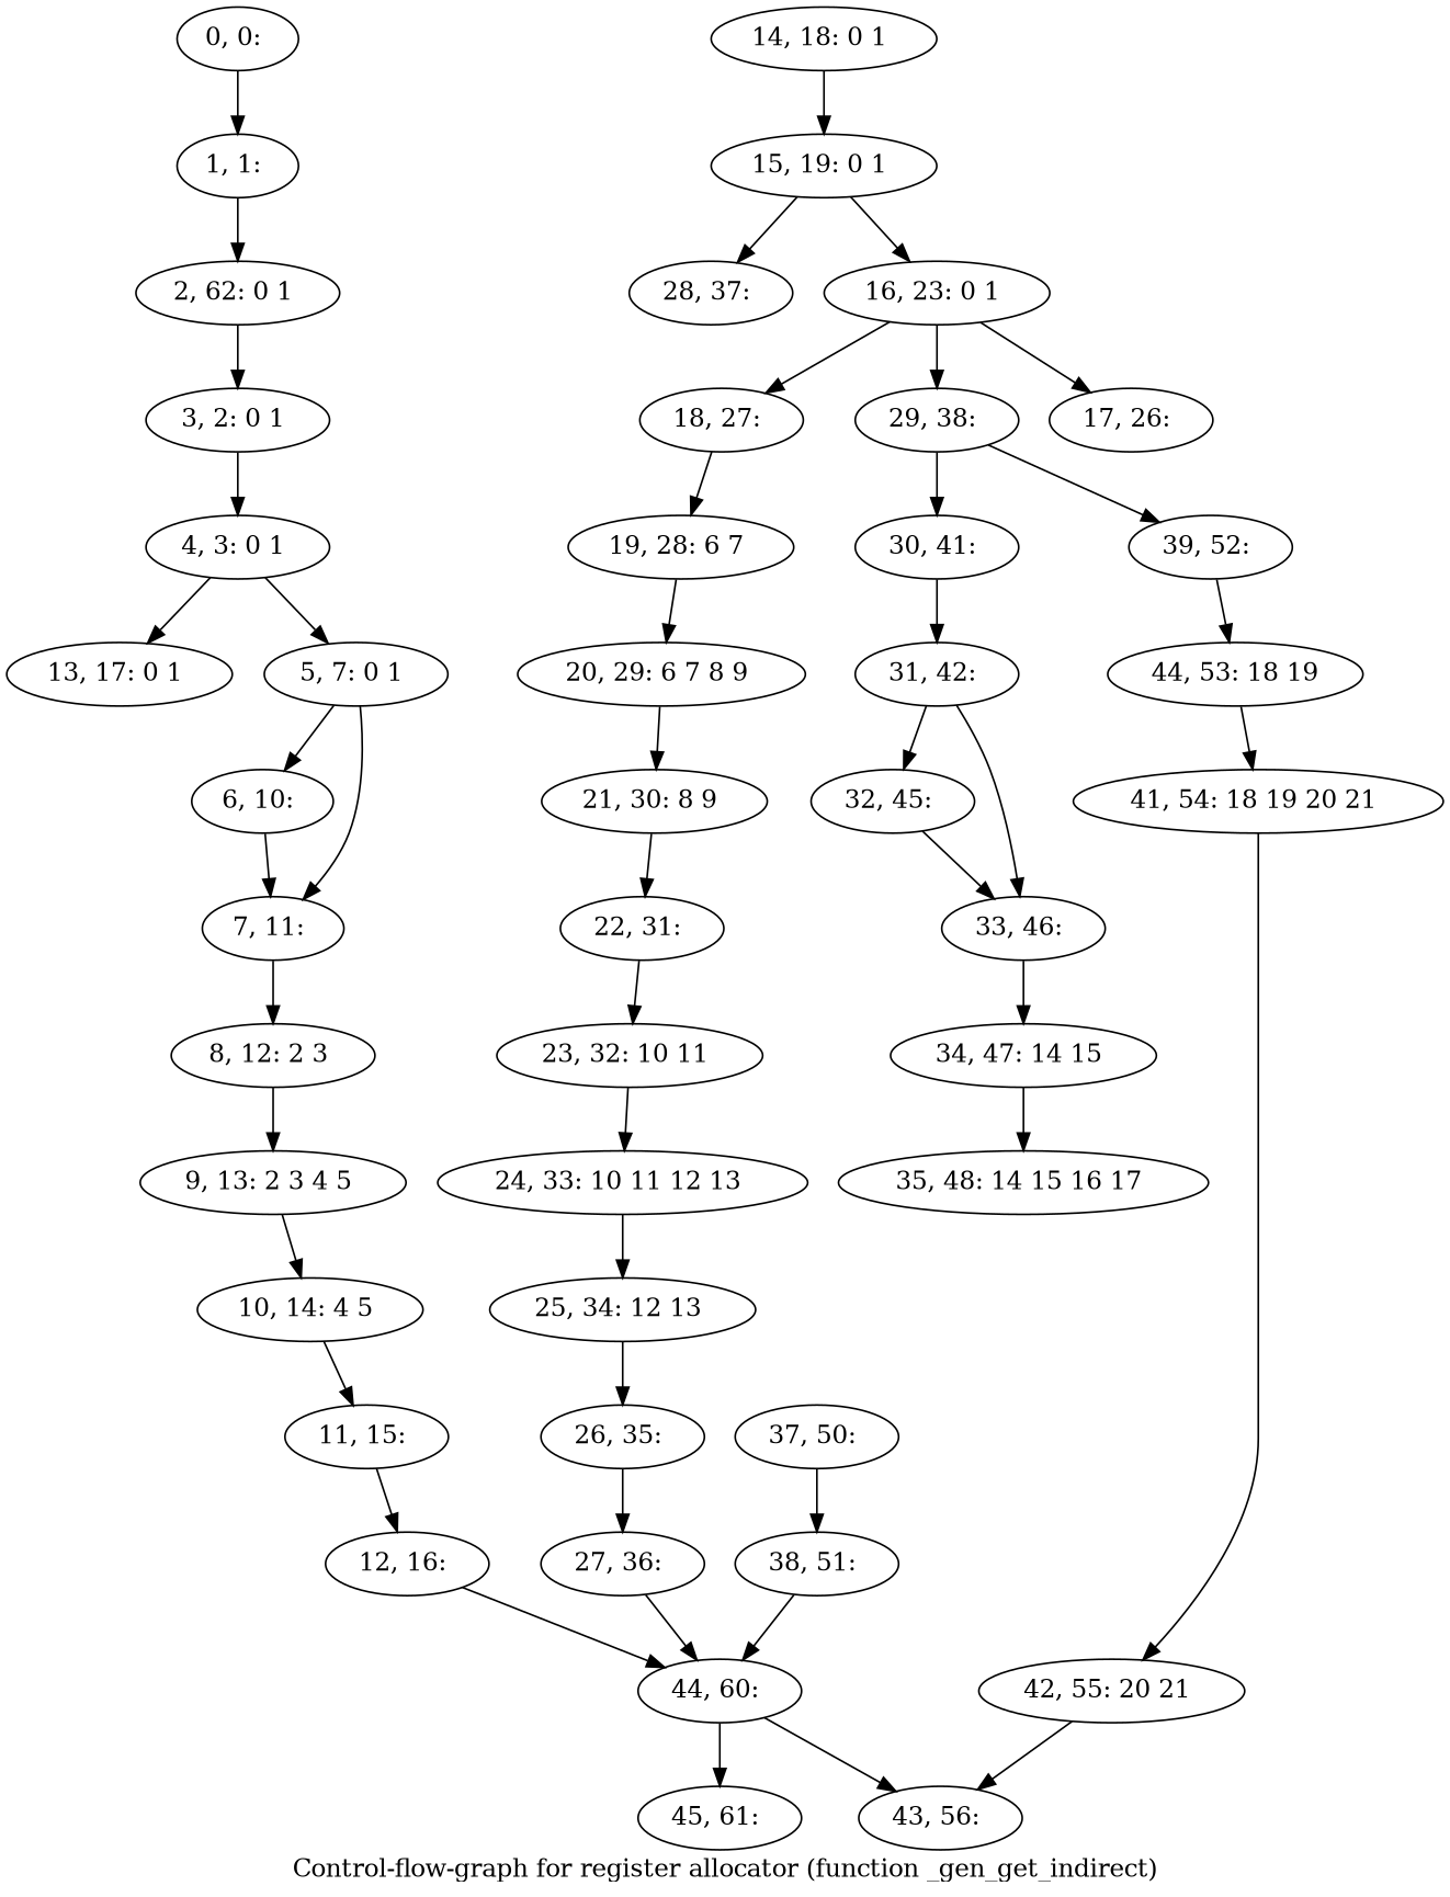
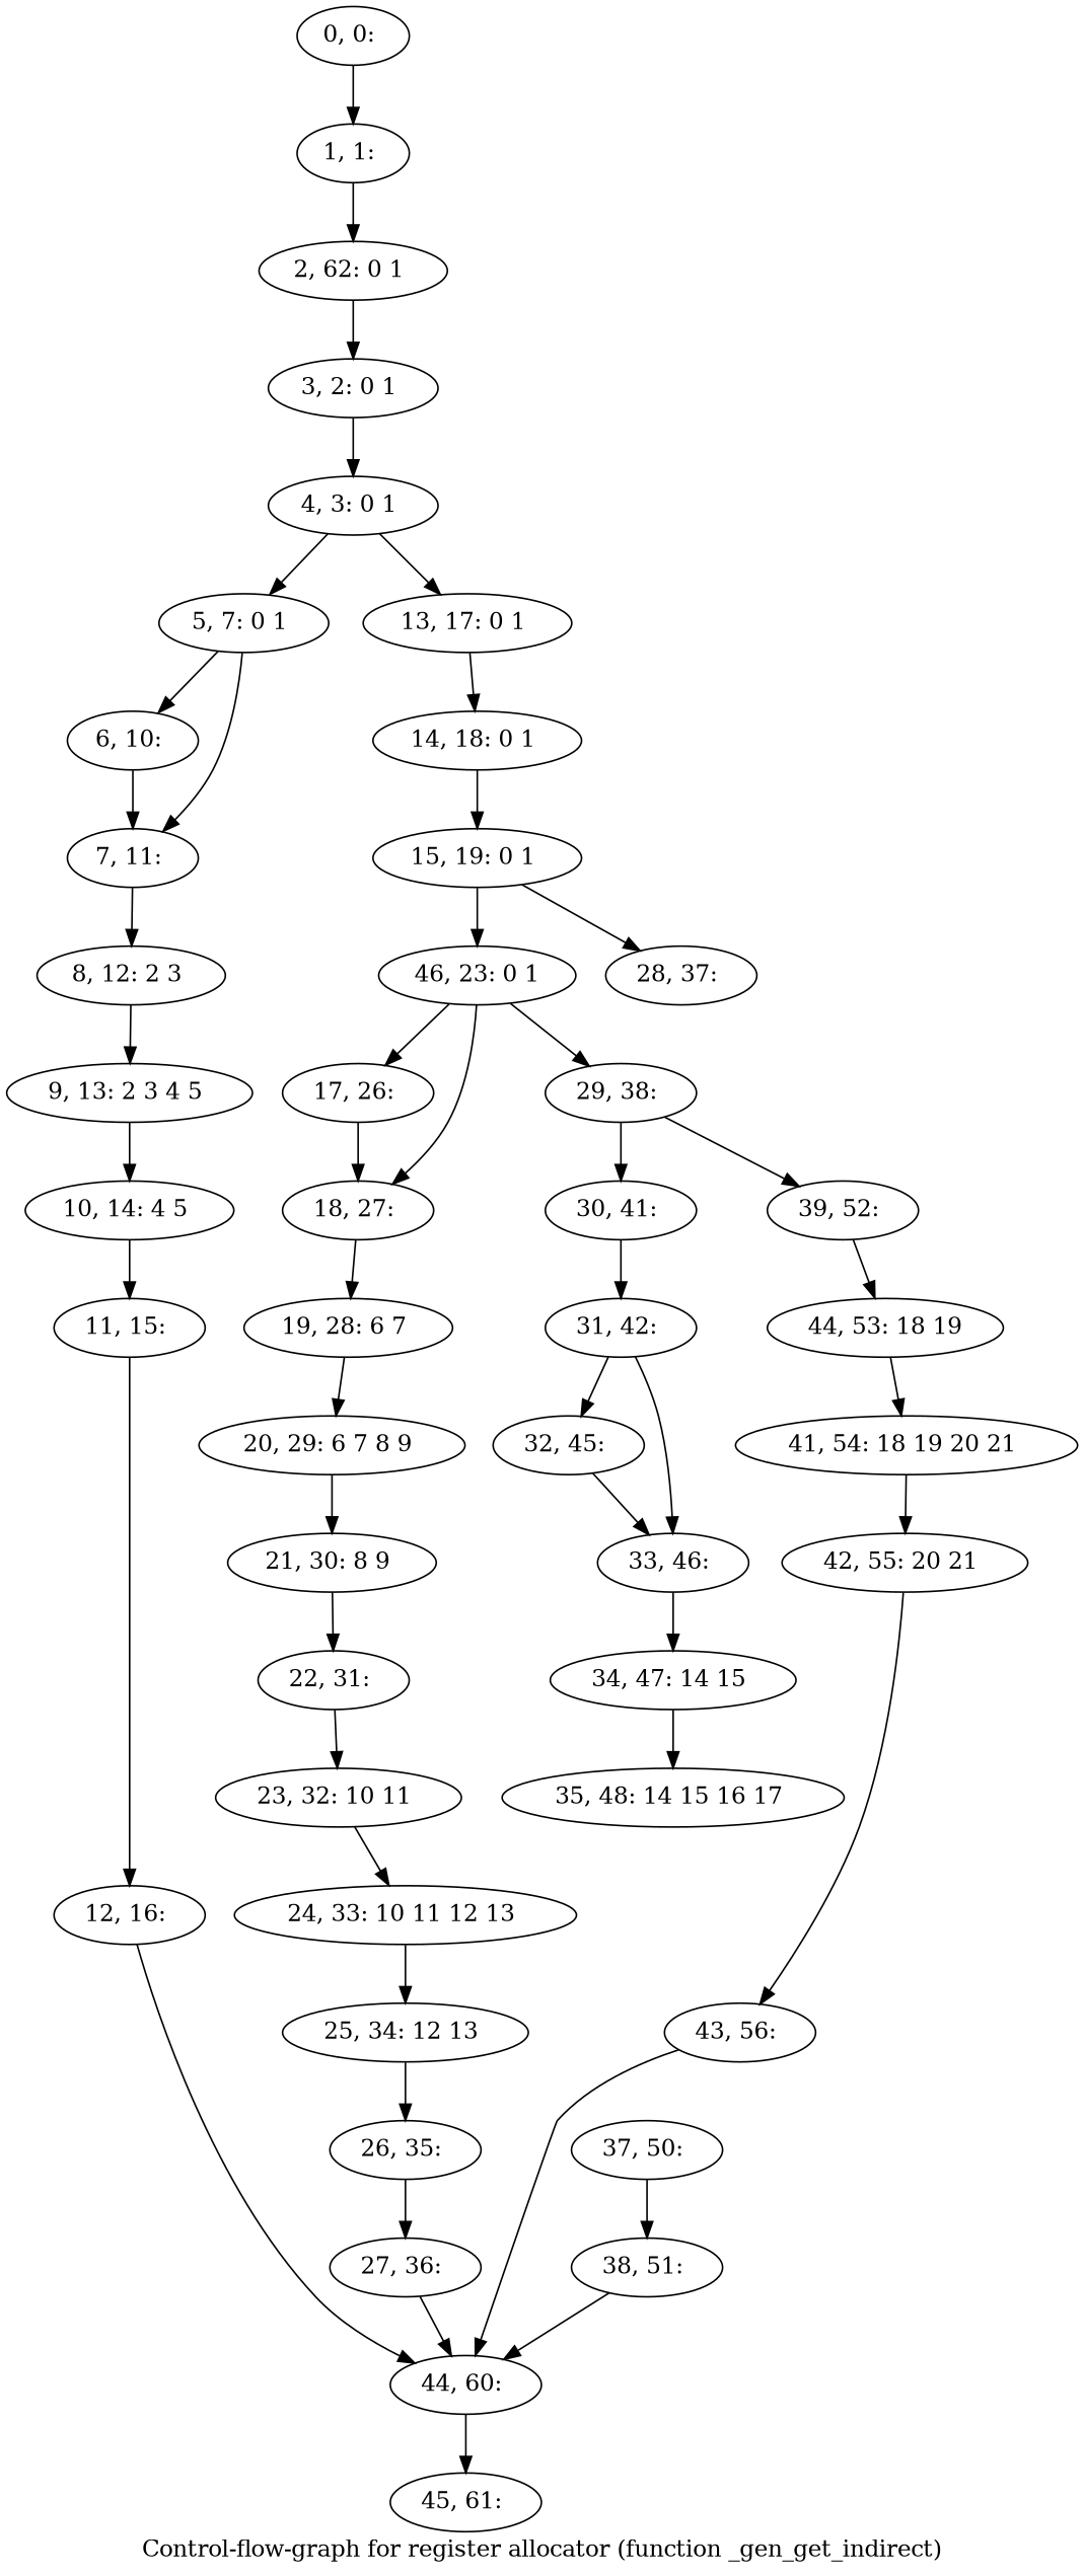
  digraph {
    label="Control-flow-graph for register allocator (function _gen_get_indirect)"
    n1 [label="0, 0: "]
    n2 [label="1, 1: "]
    n3 [label="2, 62: 0 1 "]
    n4 [label="3, 2: 0 1 "]
    n5 [label="4, 3: 0 1 "]
    n6 [label="5, 7: 0 1 "]
    n7 [label="13, 17: 0 1 "]
    n8 [label="6, 10: "]
    n9 [label="7, 11: "]
    n10 [label="14, 18: 0 1 "]
    n11 [label="8, 12: 2 3 "]
    n12 [label="9, 13: 2 3 4 5 "]
    n13 [label="10, 14: 4 5 "]
    n14 [label="11, 15: "]
    n15 [label="12, 16: "]
    n16 [label="44, 60: "]
    n17 [label="45, 61: "]
    n18 [label="15, 19: 0 1 "]
-   n19 [label="16, 23: 0 1 "]
+   n19 [label="46, 23: 0 1"]
    n20 [label="28, 37: "]
    n21 [label="17, 26: "]
    n22 [label="18, 27: "]
    n23 [label="29, 38: "]
    n24 [label="19, 28: 6 7 "]
    n25 [label="20, 29: 6 7 8 9 "]
    n26 [label="21, 30: 8 9 "]
    n27 [label="22, 31: "]
    n28 [label="23, 32: 10 11 "]
    n29 [label="24, 33: 10 11 12 13 "]
    n30 [label="25, 34: 12 13 "]
    n31 [label="26, 35: "]
    n32 [label="27, 36: "]
    n33 [label="30, 41: "]
    n34 [label="39, 52: "]
    n35 [label="31, 42: "]
    n36 [label="44, 53: 18 19"]
    n37 [label="32, 45: "]
    n38 [label="33, 46: "]
    n39 [label="34, 47: 14 15 "]
    n40 [label="35, 48: 14 15 16 17 "]
    n41 [label="37, 50: "]
    n42 [label="38, 51: "]
    n43 [label="41, 54: 18 19 20 21 "]
    n44 [label="42, 55: 20 21 "]
    n45 [label="43, 56: "]
    n1 -> n2
    n2 -> n3
    n3 -> n4
    n4 -> n5
    n5 -> n6
    n5 -> n7
    n6 -> n8
    n6 -> n9
+   n7 -> n10
    n8 -> n9
    n9 -> n11
    n10 -> n18
    n11 -> n12
    n12 -> n13
    n13 -> n14
    n14 -> n15
    n15 -> n16
    n16 -> n17
    n18 -> n19
    n18 -> n20
    n19 -> n21
    n19 -> n22
    n19 -> n23
+   n21 -> n22
    n22 -> n24
    n23 -> n33
    n23 -> n34
    n24 -> n25
    n25 -> n26
    n26 -> n27
    n27 -> n28
    n28 -> n29
    n29 -> n30
    n30 -> n31
    n31 -> n32
    n32 -> n16
    n33 -> n35
    n34 -> n36
    n35 -> n37
    n35 -> n38
    n36 -> n43
    n37 -> n38
    n38 -> n39
    n39 -> n40
    n41 -> n42
    n42 -> n16
    n43 -> n44
    n44 -> n45
-   n16 -> n45
+   n45 -> n16
  }
